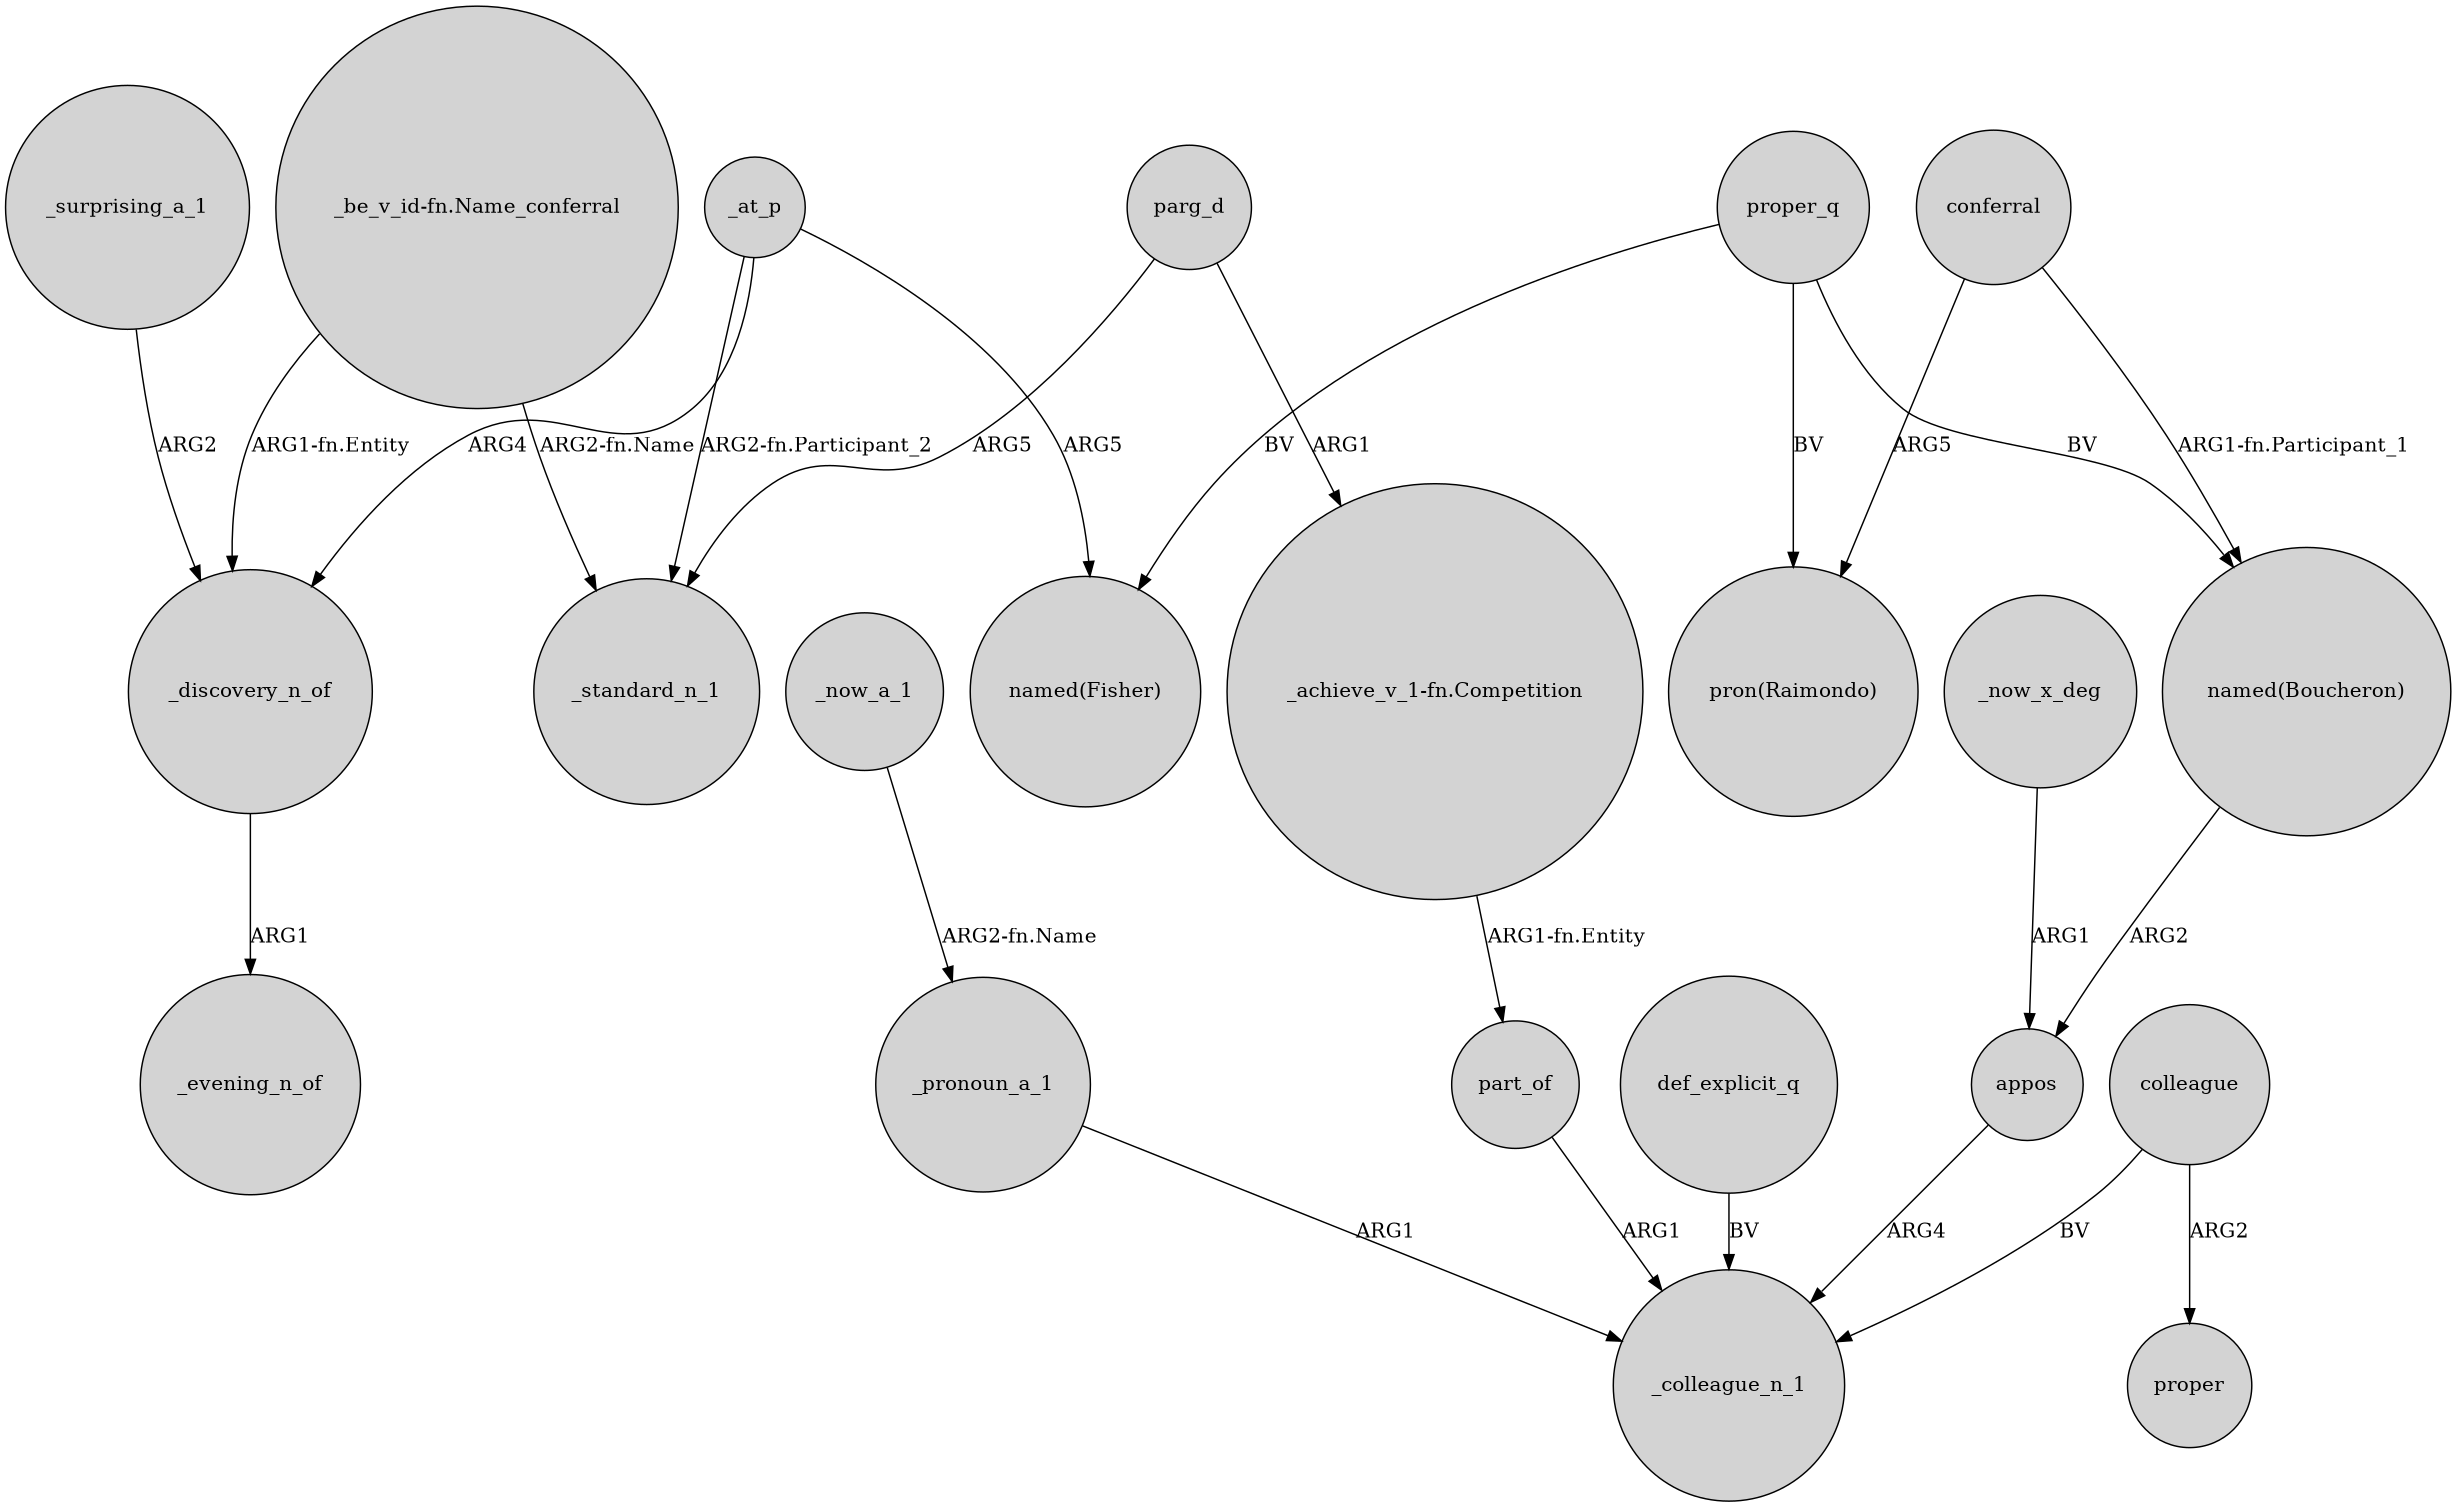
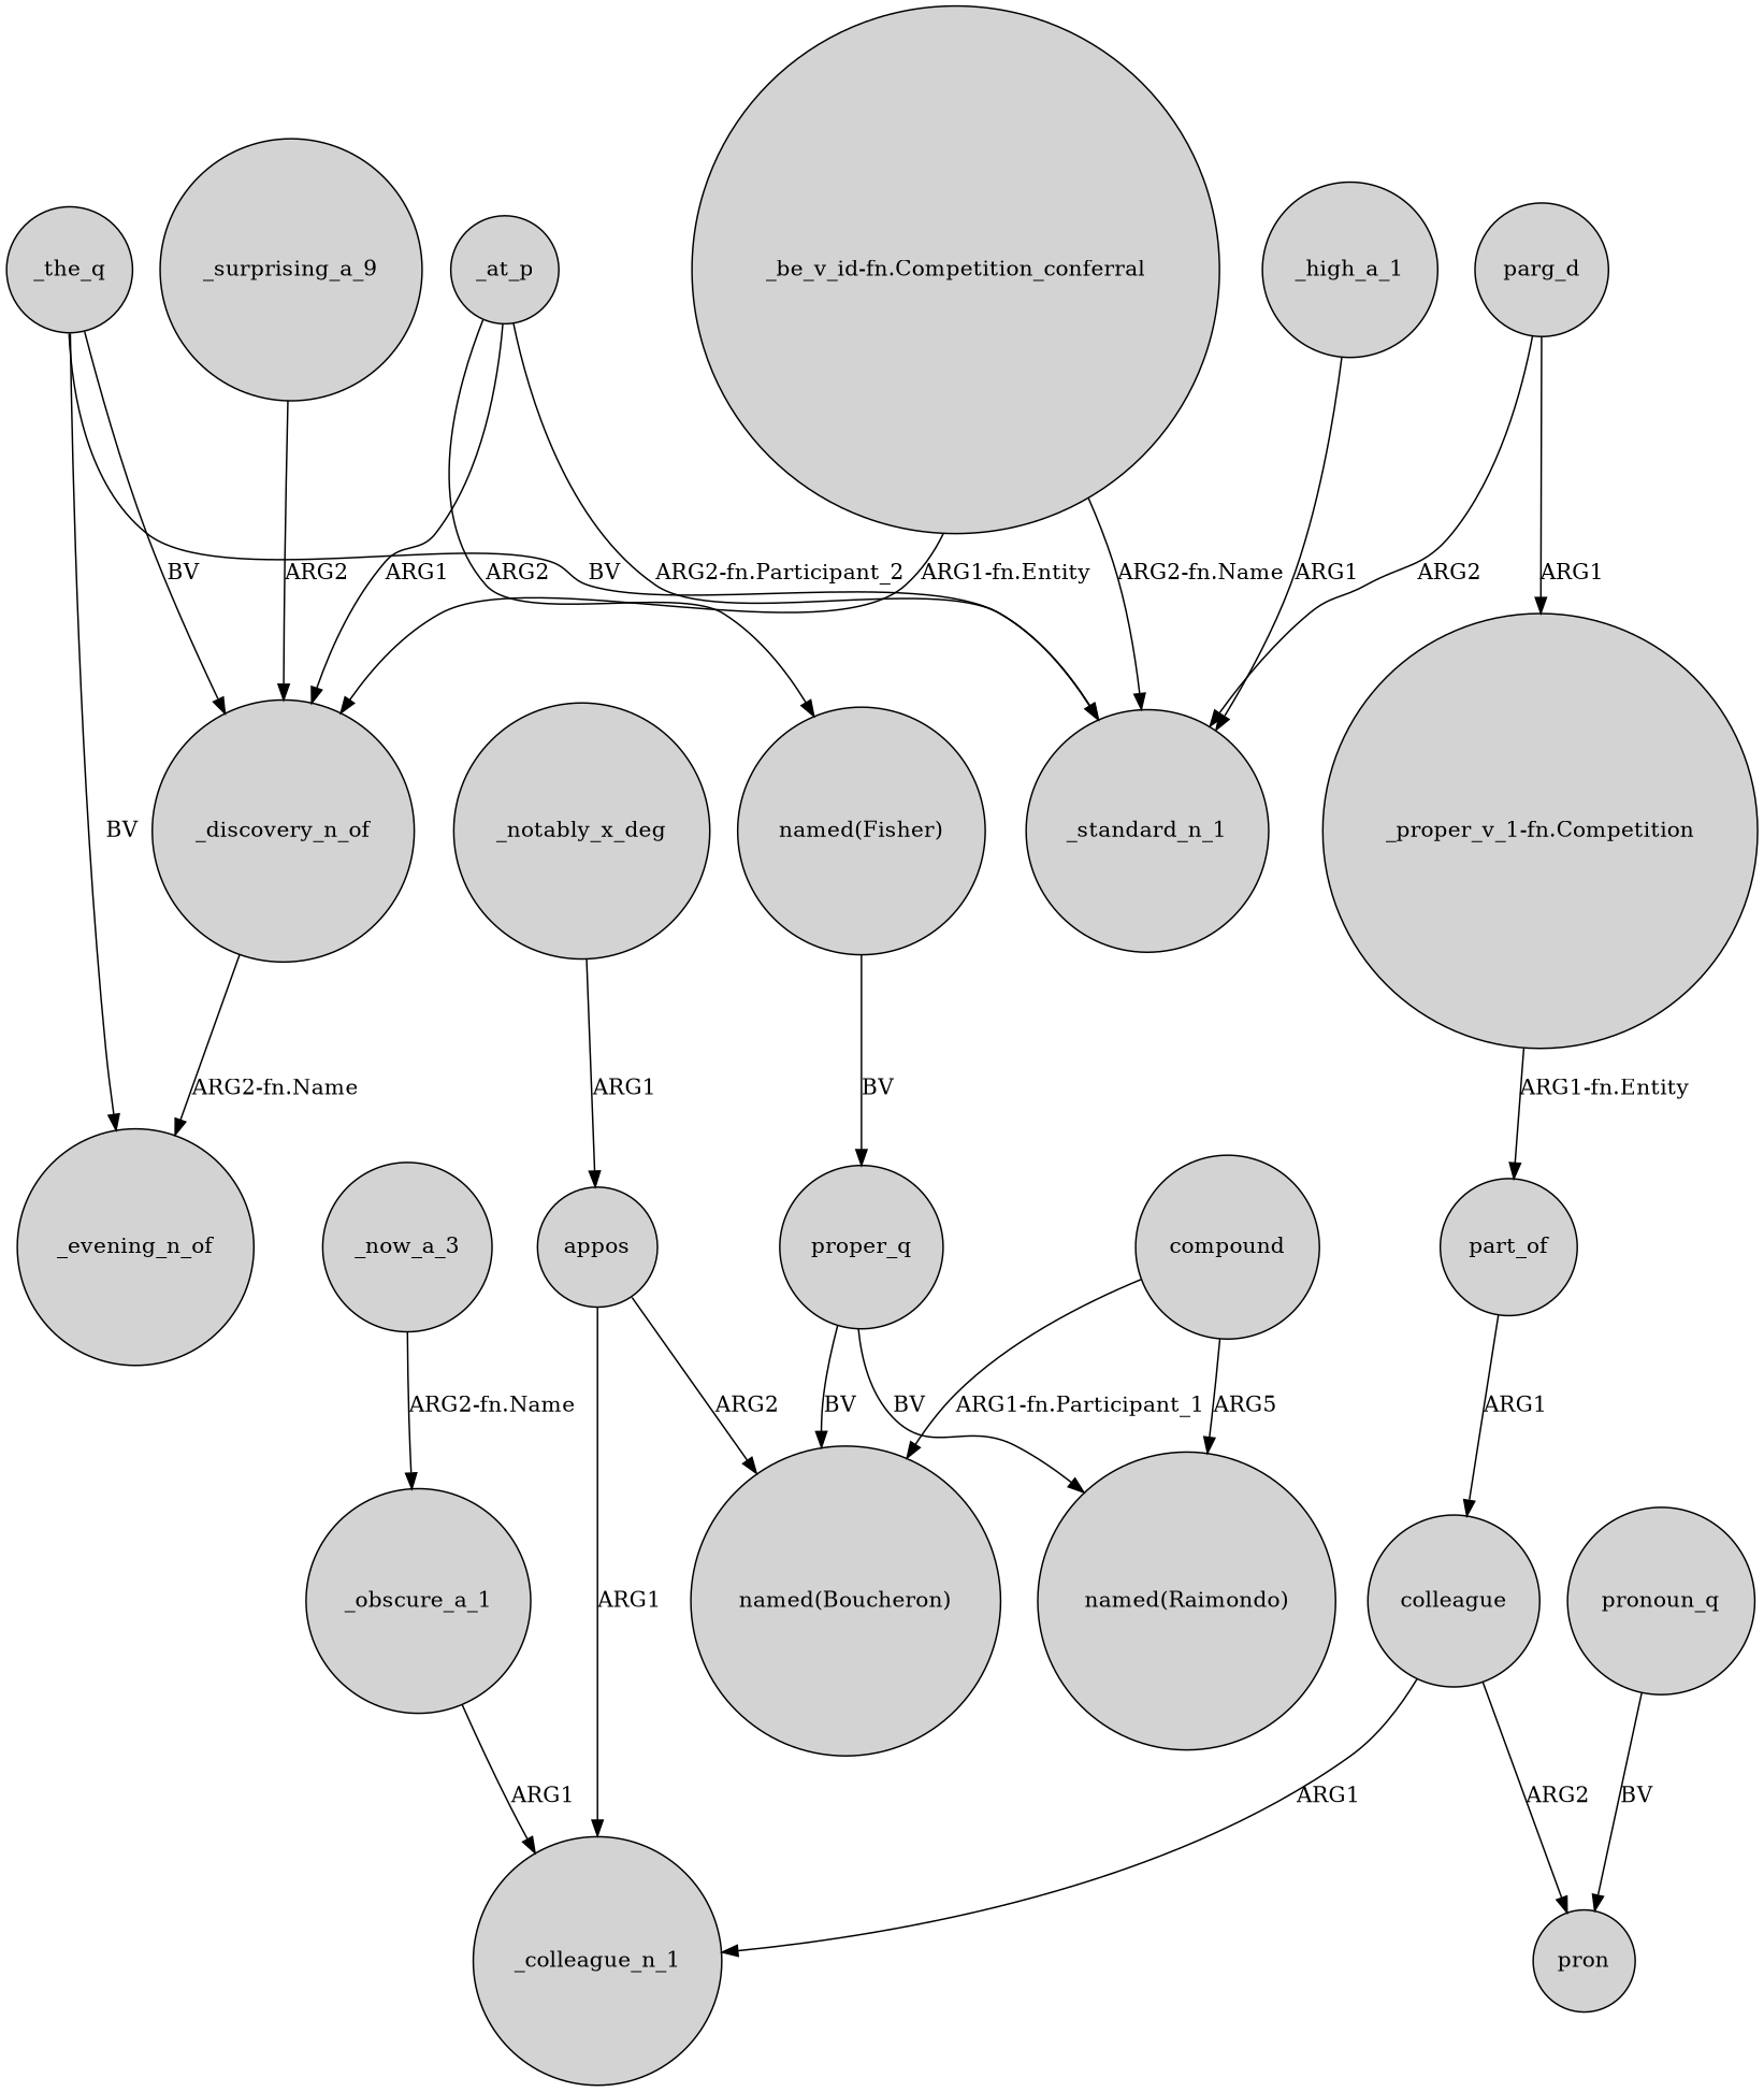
  digraph {
    node [shape=circle style=filled]
-   _surprising_a_1
+   _surprising_a_1 [label=_surprising_a_9]
    _discovery_n_of
    _evening_n_of
-   _now_a_1
-   _obscure_a_1 [label=_pronoun_a_1]
+   _now_a_1 [label=_now_a_3]
+   _obscure_a_1
    _colleague_n_1
    _at_p
    "named(Fisher)"
    _standard_n_1
-   _notably_x_deg [label=_now_x_deg]
+   _the_q
+   _notably_x_deg
    appos
    proper_q
    "named(Boucheron)"
-   "named(Raimondo)" [label="pron(Raimondo)"]
-   compound [label=conferral]
+   "named(Raimondo)"
+   compound
    parg_d
-   "_achieve_v_1-fn.Competition"
+   "_achieve_v_1-fn.Competition" [label="_proper_v_1-fn.Competition"]
    part_of
-   def_explicit_q
    n21 [label=colleague]
-   pron [label=proper]
-   "_be_v_id-fn.Name_conferral"
+   pron
+   pronoun_q
+   _high_a_1
+   "_be_v_id-fn.Name_conferral" [label="_be_v_id-fn.Competition_conferral"]
    _surprising_a_1 -> _discovery_n_of [label=ARG2]
-   _discovery_n_of -> _evening_n_of [label=ARG1]
+   _discovery_n_of -> _evening_n_of [label="ARG2-fn.Name"]
    _now_a_1 -> _obscure_a_1 [label="ARG2-fn.Name"]
    _obscure_a_1 -> _colleague_n_1 [label=ARG1]
-   _at_p -> _discovery_n_of [label=ARG4]
-   _at_p -> "named(Fisher)" [label=ARG5]
+   _at_p -> _discovery_n_of [label=ARG1]
+   _at_p -> "named(Fisher)" [label=ARG2]
    _at_p -> _standard_n_1 [label="ARG2-fn.Participant_2"]
+   _the_q -> _discovery_n_of [label=BV]
+   _the_q -> _evening_n_of [label=BV]
+   _the_q -> _standard_n_1 [label=BV]
    _notably_x_deg -> appos [label=ARG1]
-   appos -> _colleague_n_1 [label=ARG4]
-   "named(Boucheron)" -> appos [label=ARG2]
-   proper_q -> "named(Fisher)" [label=BV]
+   appos -> _colleague_n_1 [label=ARG1]
+   appos -> "named(Boucheron)" [label=ARG2]
+   "named(Fisher)" -> proper_q [label=BV]
    proper_q -> "named(Boucheron)" [label=BV]
    proper_q -> "named(Raimondo)" [label=BV]
    compound -> "named(Boucheron)" [label="ARG1-fn.Participant_1"]
    compound -> "named(Raimondo)" [label=ARG5]
-   parg_d -> _standard_n_1 [label=ARG5]
+   parg_d -> _standard_n_1 [label=ARG2]
    parg_d -> "_achieve_v_1-fn.Competition" [label=ARG1]
    "_achieve_v_1-fn.Competition" -> part_of [label="ARG1-fn.Entity"]
-   part_of -> _colleague_n_1 [label=ARG1]
-   def_explicit_q -> _colleague_n_1 [label=BV]
-   n21 -> _colleague_n_1 [label=BV]
+   part_of -> n21 [label=ARG1]
+   n21 -> _colleague_n_1 [label=ARG1]
    n21 -> pron [label=ARG2]
+   pronoun_q -> pron [label=BV]
+   _high_a_1 -> _standard_n_1 [label=ARG1]
    "_be_v_id-fn.Name_conferral" -> _discovery_n_of [label="ARG1-fn.Entity"]
    "_be_v_id-fn.Name_conferral" -> _standard_n_1 [label="ARG2-fn.Name"]
  }
